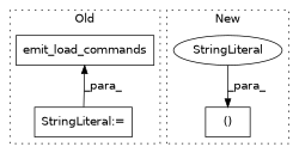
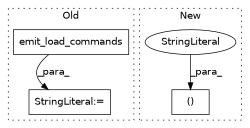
  digraph {
    fontname="DejaVu Sans"
    node [fontname="DejaVu Sans" s=4628 shape=box]
    edge [fontname="DejaVu Sans"]
    n1 [a=32 l="19,1" label=emit_load_commands s="4035,4055"]
    n2 [a=7 l=2 label="StringLiteral:=" s=3985]
    n3 [a=106 l=17 label="()"]
    n4 [a=45 l=3 label=StringLiteral shape=ellipse]
    subgraph cluster_1 {
      label=Old
      style=dotted
      n1
      n2
    }
    subgraph cluster_2 {
      label=New
      style=dotted
      n3
      n4
    }
-   n2 -> n1 [label=_para_]
+   n1 -> n2 [label=_para_]
    n4 -> n3 [label=_para_]
  }
